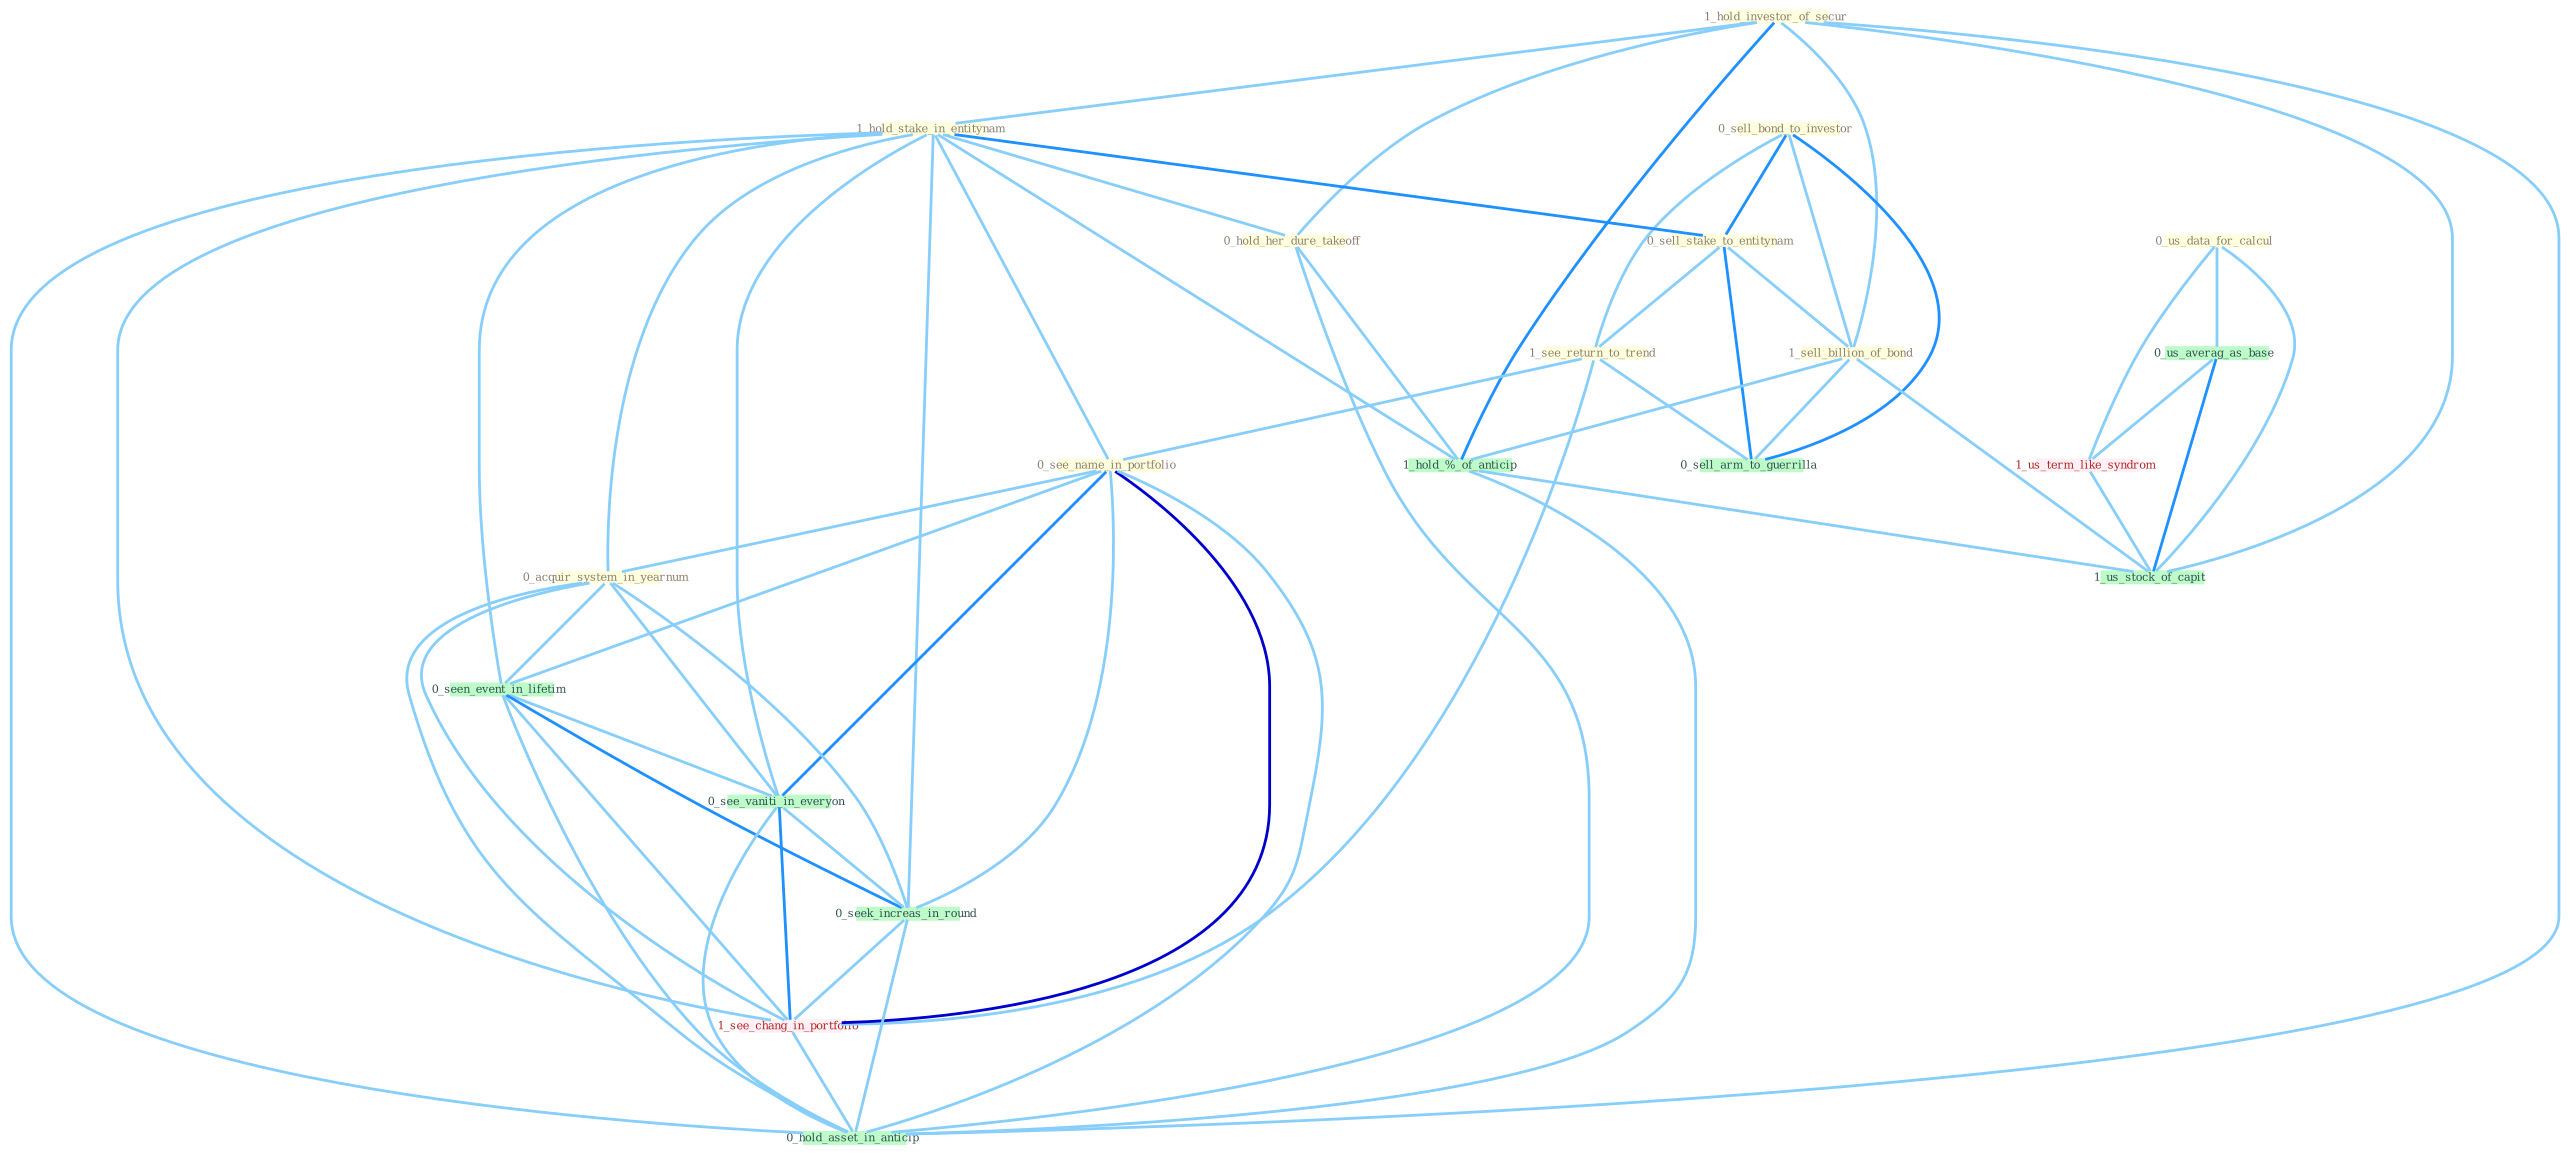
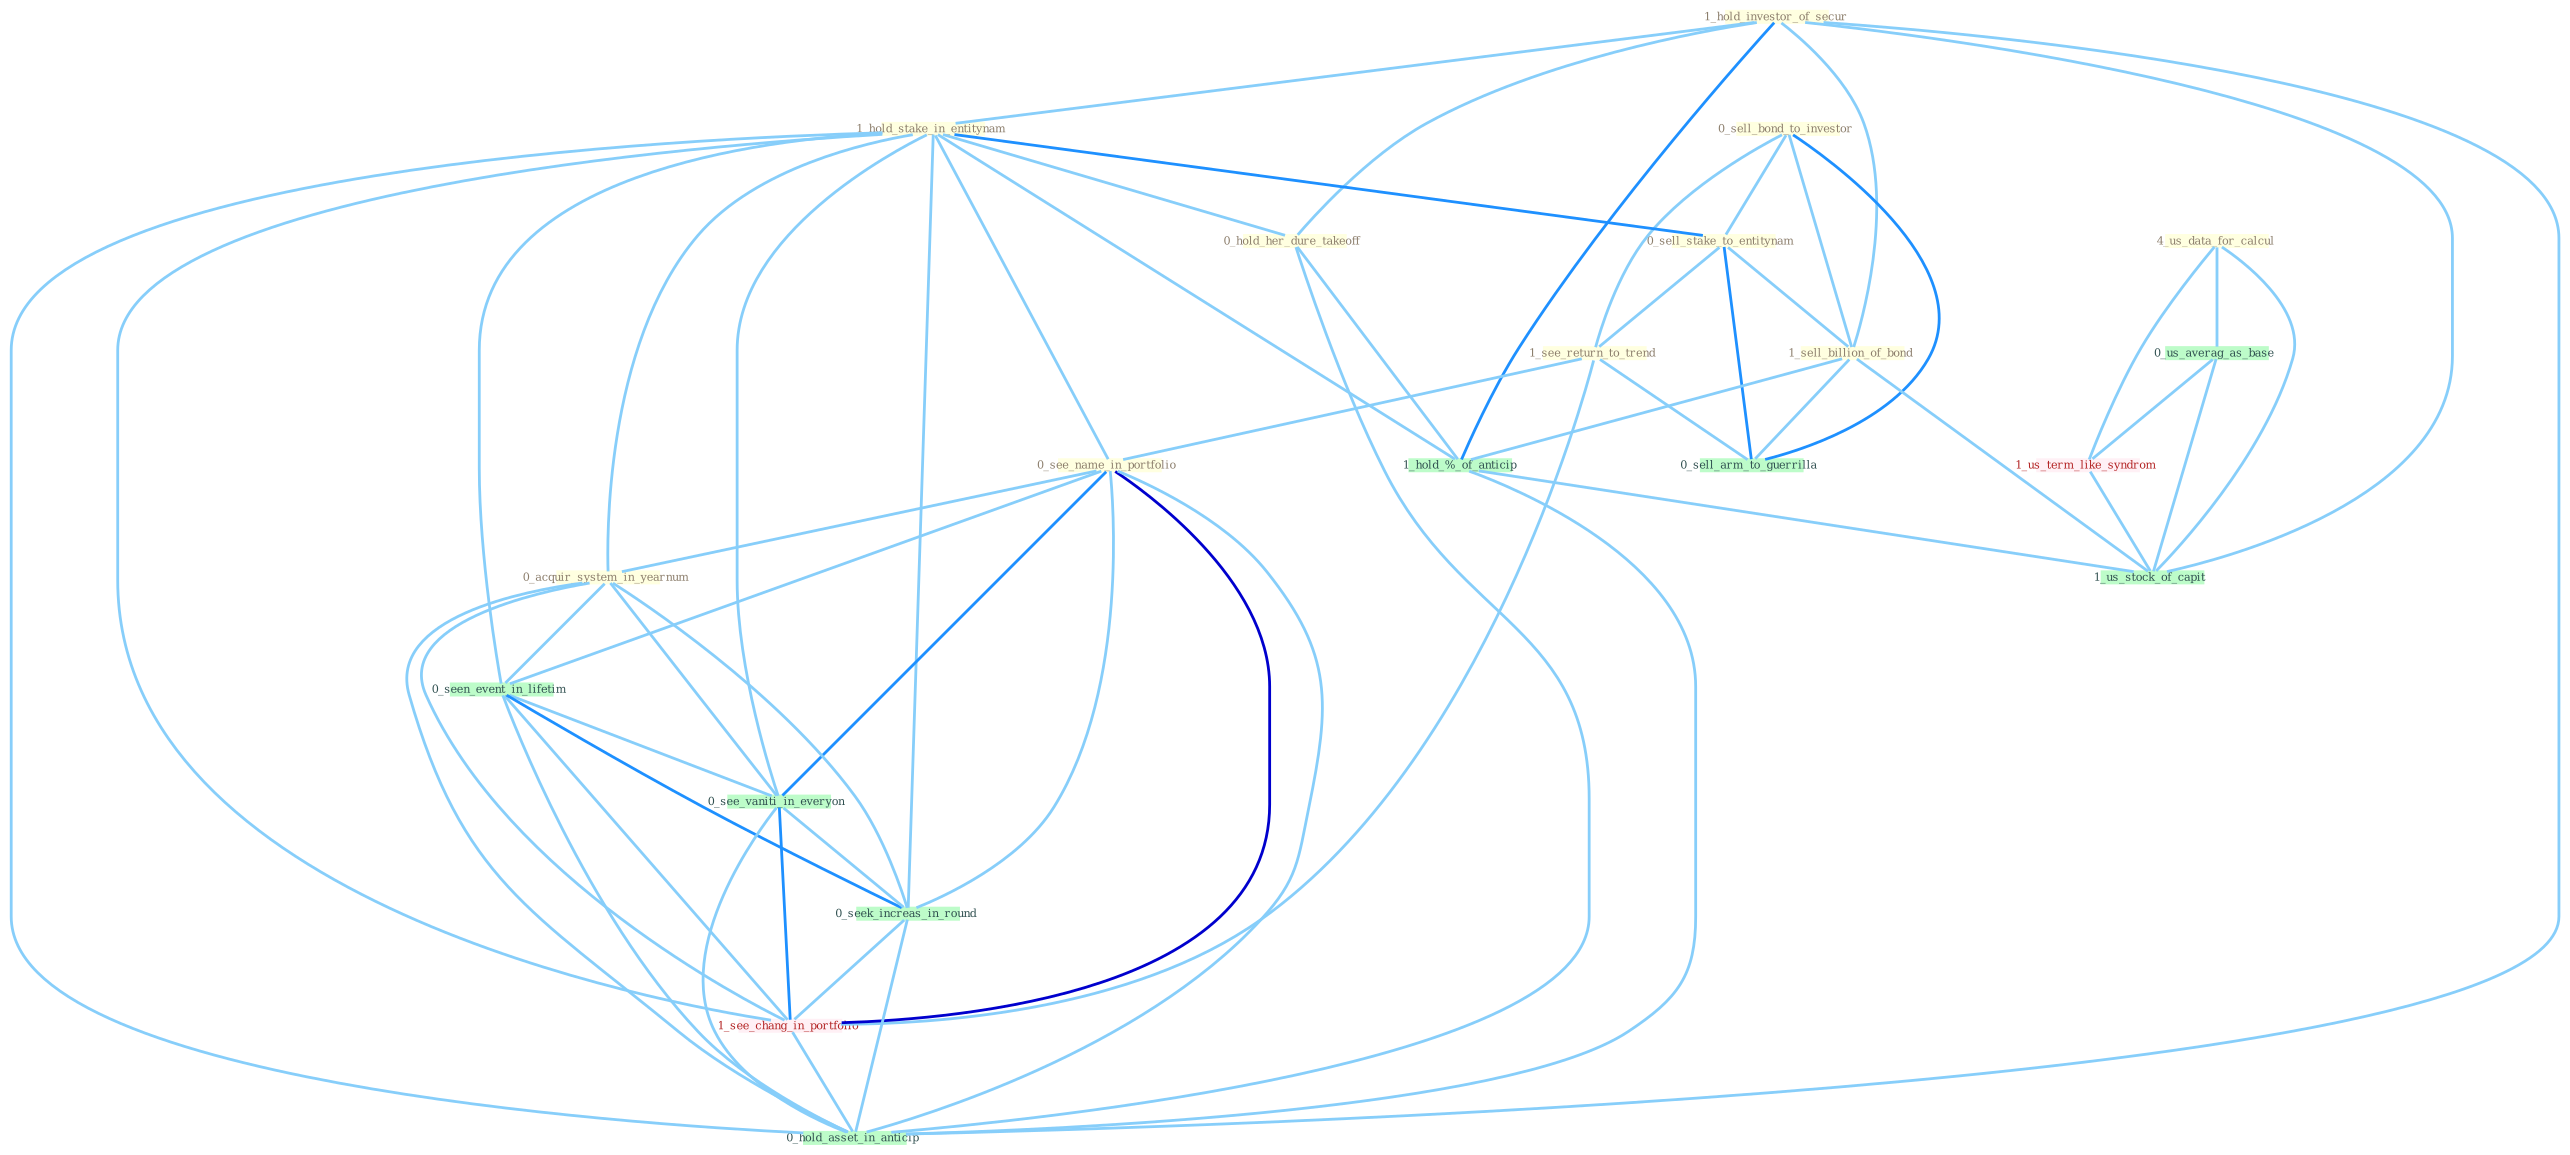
  graph {
    node [color="#ffffe0" fixedsize=true fontcolor="#8b7d6b" fontsize=4 shape=polygon style=filled]
    edge [color="#87cefa" w=1]
    n1 [height=.06 label="1_hold_investor_of_secur" width=.5]
    "0_sell_bond_to_investor " [height=.06 width=.5]
    "1_hold_stake_in_entitynam " [height=.06 width=.5]
    "0_sell_stake_to_entitynam " [height=.06 width=.5]
-   "0_us_data_for_calcul " [height=.06 width=.5]
+   "0_us_data_for_calcul " [height=.06 width=.5 label="4_us_data_for_calcul"]
    "1_see_return_to_trend " [height=.06 width=.5]
    "0_see_name_in_portfolio " [height=.06 width=.5]
    "0_acquir_system_in_yearnum " [height=.06 width=.5]
    "1_sell_billion_of_bond " [height=.06 width=.5]
    "0_hold_her_dure_takeoff " [height=.06 width=.5]
    "1_us_term_like_syndrom " [color="#fff0f5" fontcolor="#b22222" height=.06 width=.5]
    "1_see_chang_in_portfolio " [color="#fff0f5" fontcolor="#b22222" height=.06 width=.5]
    n13 [color="#BDFCC9" fontcolor="#2f4f4f" height=.06 label="1_hold_%_of_anticip" width=.5]
    "1_us_stock_of_capit " [color="#BDFCC9" fontcolor="#2f4f4f" height=.06 width=.5]
    "0_hold_asset_in_anticip " [color="#BDFCC9" fontcolor="#2f4f4f" height=.06 width=.5]
    "0_sell_arm_to_guerrilla " [color="#BDFCC9" fontcolor="#2f4f4f" height=.06 width=.5]
    "0_seen_event_in_lifetim " [color="#BDFCC9" fontcolor="#2f4f4f" height=.06 width=.5]
    "0_see_vaniti_in_everyon " [color="#BDFCC9" fontcolor="#2f4f4f" height=.06 width=.5]
    "0_seek_increas_in_round " [color="#BDFCC9" fontcolor="#2f4f4f" height=.06 width=.5]
    "0_us_averag_as_base " [color="#BDFCC9" fontcolor="#2f4f4f" height=.06 width=.5]
    subgraph sub_1 {
      n1
      "0_sell_bond_to_investor "
      "1_hold_stake_in_entitynam "
      "0_sell_stake_to_entitynam "
      "0_us_data_for_calcul "
      "1_see_return_to_trend "
      "0_see_name_in_portfolio "
      "0_acquir_system_in_yearnum "
      "1_sell_billion_of_bond "
      "0_hold_her_dure_takeoff "
    }
    subgraph sub_2 {
      "1_us_term_like_syndrom "
      "1_see_chang_in_portfolio "
    }
    n1 -- "1_hold_stake_in_entitynam "
    n1 -- "1_sell_billion_of_bond "
    n1 -- "0_hold_her_dure_takeoff "
    n1 -- n13 [color="#1e90ff" w=2]
    n1 -- "1_us_stock_of_capit "
    n1 -- "0_hold_asset_in_anticip "
-   "0_sell_bond_to_investor " -- "0_sell_stake_to_entitynam " [color="#1e90ff" w=2]
+   "0_sell_bond_to_investor " -- "0_sell_stake_to_entitynam " [w=2]
    "0_sell_bond_to_investor " -- "1_see_return_to_trend "
    "0_sell_bond_to_investor " -- "1_sell_billion_of_bond "
    "0_sell_bond_to_investor " -- "0_sell_arm_to_guerrilla " [color="#1e90ff" w=2]
    "1_hold_stake_in_entitynam " -- "0_sell_stake_to_entitynam " [color="#1e90ff" w=2]
    "1_hold_stake_in_entitynam " -- "0_see_name_in_portfolio "
    "1_hold_stake_in_entitynam " -- "0_acquir_system_in_yearnum "
    "1_hold_stake_in_entitynam " -- "0_hold_her_dure_takeoff "
    "1_hold_stake_in_entitynam " -- "1_see_chang_in_portfolio "
    "1_hold_stake_in_entitynam " -- n13
    "1_hold_stake_in_entitynam " -- "0_hold_asset_in_anticip " [w=2]
    "1_hold_stake_in_entitynam " -- "0_seen_event_in_lifetim "
    "1_hold_stake_in_entitynam " -- "0_see_vaniti_in_everyon "
    "1_hold_stake_in_entitynam " -- "0_seek_increas_in_round "
    "0_sell_stake_to_entitynam " -- "1_see_return_to_trend "
    "0_sell_stake_to_entitynam " -- "1_sell_billion_of_bond "
    "0_sell_stake_to_entitynam " -- "0_sell_arm_to_guerrilla " [color="#1e90ff" w=2]
    "0_us_data_for_calcul " -- "1_us_term_like_syndrom "
    "0_us_data_for_calcul " -- "1_us_stock_of_capit "
    "0_us_data_for_calcul " -- "0_us_averag_as_base "
    "1_see_return_to_trend " -- "0_see_name_in_portfolio "
    "1_see_return_to_trend " -- "1_see_chang_in_portfolio "
    "1_see_return_to_trend " -- "0_sell_arm_to_guerrilla "
    "0_see_name_in_portfolio " -- "0_acquir_system_in_yearnum "
    "0_see_name_in_portfolio " -- "1_see_chang_in_portfolio " [color="#0000cd" w=3]
    "0_see_name_in_portfolio " -- "0_hold_asset_in_anticip "
    "0_see_name_in_portfolio " -- "0_seen_event_in_lifetim "
    "0_see_name_in_portfolio " -- "0_see_vaniti_in_everyon " [color="#1e90ff" w=2]
    "0_see_name_in_portfolio " -- "0_seek_increas_in_round "
    "0_acquir_system_in_yearnum " -- "1_see_chang_in_portfolio "
    "0_acquir_system_in_yearnum " -- "0_hold_asset_in_anticip "
    "0_acquir_system_in_yearnum " -- "0_seen_event_in_lifetim "
    "0_acquir_system_in_yearnum " -- "0_see_vaniti_in_everyon "
    "0_acquir_system_in_yearnum " -- "0_seek_increas_in_round "
    "1_sell_billion_of_bond " -- n13
    "1_sell_billion_of_bond " -- "1_us_stock_of_capit "
    "1_sell_billion_of_bond " -- "0_sell_arm_to_guerrilla "
    "0_hold_her_dure_takeoff " -- n13
    "0_hold_her_dure_takeoff " -- "0_hold_asset_in_anticip "
    "1_us_term_like_syndrom " -- "1_us_stock_of_capit "
    "1_see_chang_in_portfolio " -- "0_hold_asset_in_anticip "
    n13 -- "1_us_stock_of_capit "
    n13 -- "0_hold_asset_in_anticip "
    "0_seen_event_in_lifetim " -- "1_see_chang_in_portfolio "
    "0_seen_event_in_lifetim " -- "0_hold_asset_in_anticip "
    "0_seen_event_in_lifetim " -- "0_see_vaniti_in_everyon "
    "0_seen_event_in_lifetim " -- "0_seek_increas_in_round " [color="#1e90ff"]
    "0_see_vaniti_in_everyon " -- "1_see_chang_in_portfolio " [color="#1e90ff" w=2]
    "0_see_vaniti_in_everyon " -- "0_hold_asset_in_anticip "
    "0_see_vaniti_in_everyon " -- "0_seek_increas_in_round "
    "0_seek_increas_in_round " -- "1_see_chang_in_portfolio "
    "0_seek_increas_in_round " -- "0_hold_asset_in_anticip "
    "0_us_averag_as_base " -- "1_us_term_like_syndrom "
-   "0_us_averag_as_base " -- "1_us_stock_of_capit " [color="#1e90ff"]
+   "0_us_averag_as_base " -- "1_us_stock_of_capit "
  }
